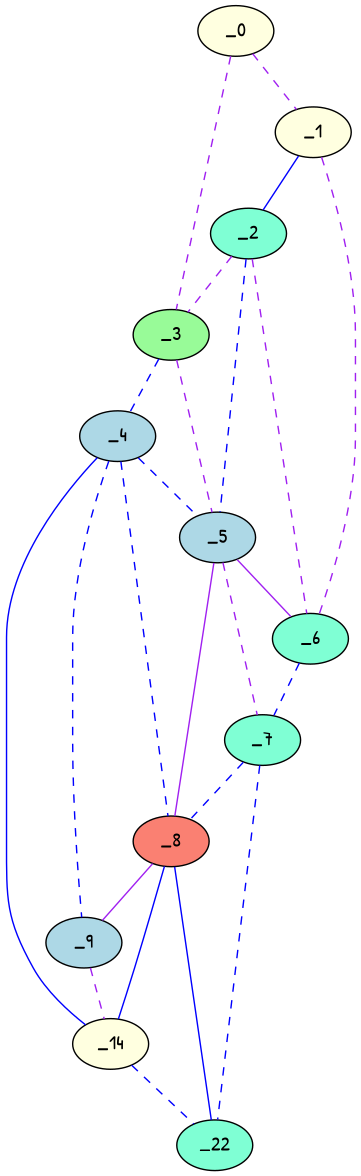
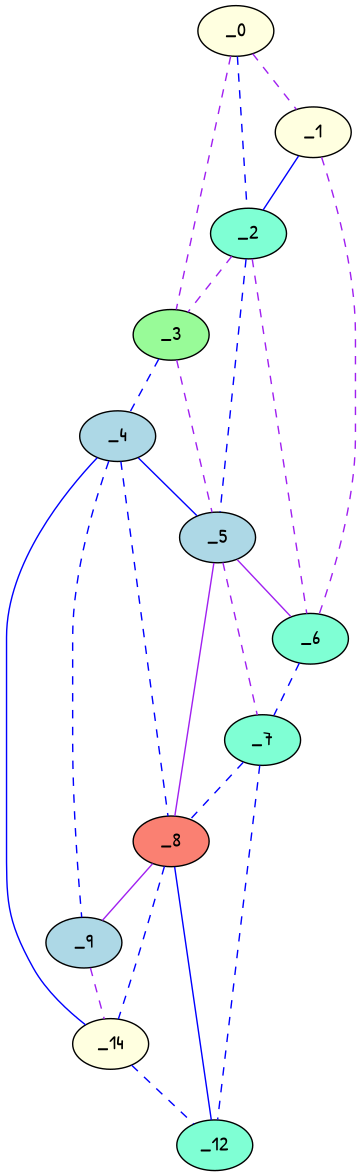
  graph {
    fontname="Patrick Hand"
    node [fillcolor=aquamarine fontname="Patrick Hand" style=filled y=28]
    edge [color=blue fontname="Patrick Hand" style=dashed valence=2]
    _0 [fillcolor=lightyellow x=5 y=51]
    _1 [fillcolor=lightyellow x=7 y=82]
    _2 [x=11 y=68]
    _3 [fillcolor=palegreen x=27 y=35]
    _6 [x=70 y=98]
    _5 [fillcolor=lightblue x=60 y=57]
    _4 [fillcolor=lightblue x=59 y=26]
    _7 [x=73 y=77]
    _8 [fillcolor=salmon x=79 y=52]
    _9 [fillcolor=lightblue x=83]
    n11 [fillcolor=lightyellow label=_14 x=91]
-   _12 [x=124 y=61 label=_22]
+   _12 [x=124 y=61]
    _0 -- _1 [color=purple valence=1]
+   _0 -- _2
    _0 -- _3 [color=purple valence=1]
    _1 -- _2 [style=solid]
    _1 -- _6 [color=purple valence=1]
    _2 -- _3 [color=purple]
    _2 -- _6 [color=purple]
    _2 -- _5 [valence=1]
    _3 -- _5 [color=purple]
    _3 -- _4 [valence=1]
    _6 -- _7
    _5 -- _6 [color=purple style=solid]
    _5 -- _7 [color=purple valence=1]
    _5 -- _8 [color=purple style=solid]
-   _4 -- _5
+   _4 -- _5 [style=solid]
    _4 -- _8 [valence=1]
    _4 -- _9
    _4 -- n11 [style=solid valence=1]
    _7 -- _8
    _7 -- _12
    _8 -- _9 [color=purple style=solid]
-   _8 -- n11 [style=solid]
+   _8 -- n11
    _8 -- _12 [style=solid valence=1]
    _9 -- n11 [color=purple valence=1]
    n11 -- _12 [valence=1]
  }
